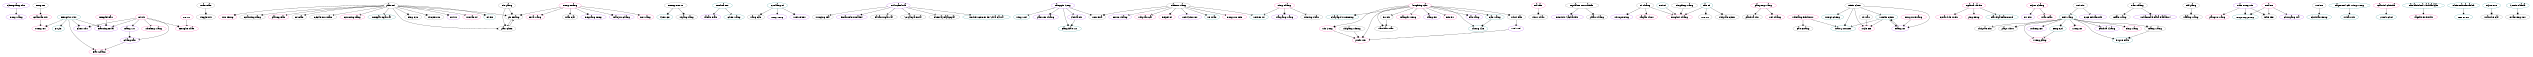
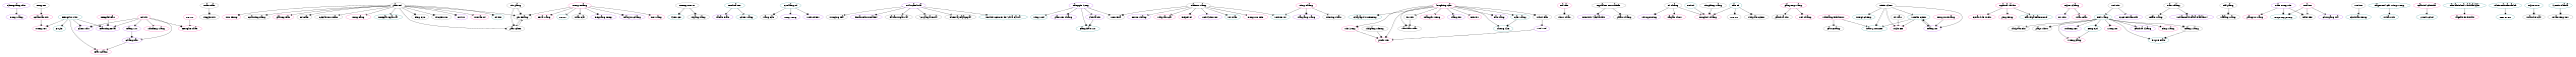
  strict digraph {
    node [color=gray40]
    edge [arrowhead=box]
    "Chenguang Zhu" [color=purple]
    "Dong Wang" [color=purple]
    "Hengshu Zhu" [color=teal]
    "Chen Zhu" [color=purple]
    "Baoxing Huai" [color=purple]
    "Biao Chang" [color=deeppink]
    "Bo Jin" [color=teal]
    "Meng Qu" [color=deeppink]
    "Yuan Tian"
    "Xingjie Liu"
    "Jialong Han" [color=deeppink]
    "Jian Pei"
    "Qi Qian"
    "Jin Huang"
    "Cécile Low-Kam"
-   "Guoming Tang" [color=deeppink]
+   "Guoming Tang" [color=deeppink label="Tong Tang"]
    "Deepak Agarwal" [color=teal]
    "Jian Chen"
    "Ting Guo"
    "Yi-Chen Lo"
    "Kui Yu" [color=purple]
    "Yuxuan Li" [color=deeppink]
    "Qi He" [color=teal]
    "Yun Xiong" [color=deeppink]
    "Guanting Tang"
    "Shen Ge" [color=teal]
    "Leong Hou U"
    "Yiyang Yang"
    "Yunhua Hu" [color=teal]
    "Yanan Qian" [color=purple]
    "Chen Wang" [color=teal]
    "Guoliang Li" [color=teal]
    "Yang Cao"
    "Yong Zeng" [color=purple]
    "Weiwei Hu" [color=purple]
    "Erik Cambria" [color=purple]
    "Yunqing Xia"
    "Emanuele Lunadei" [color=purple]
    "Basant Agarwal"
    "Soujanya Poria"
    "Dheeraj Rajagopal"
    "Andrés Gómez de Silva Garza" [color=teal]
    "Yangqiu Song" [color=purple]
    "Ying Wei" [color=teal]
    "Wen Hua"
    "Jianwen Zhang" [color=purple]
    "Fangzhao Wu" [color=teal]
    "Shixia Liu" [color=purple]
    "longbing Cao" [color=deeppink]
    "Chayapol Moemeng" [color=teal]
    "Junfu Yin" [color=deeppink]
    "Xuhui Fan"
    "Yin Song" [color=deeppink]
    "Yanshan Xiao"
    "Xiangfu Meng" [color=deeppink]
    "Liang Hu" [color=purple]
    "Bin Fu" [color=deeppink]
    "Can Wang" [color=teal]
    "Tao Yang" [color=purple]
    "Zhong She" [color=teal]
    "Bo Liu"
    "Wei Wei" [color=purple]
    "Ying Zhang" [color=deeppink]
    "Weiren Yu" [color=teal]
    "Xiaoyang Wang" [color=purple]
    "Liming Zhan"
    "Haixun Wang"
    "Kezun Zhang" [color=purple]
    "Zhiyuan Cai" [color=deeppink]
    "Peipei Li" [color=deeppink]
    "Wei-Shinn Ku" [color=purple]
    "Ye Yuan" [color=teal]
    "Dongwoo Kim" [color=deeppink]
    "Heng Huang" [color=deeppink]
    "Deguang Kong" [color=purple]
    "Xiaojun Chang" [color=purple]
    "De Wang" [color=deeppink]
    "Hua Wang" [color=deeppink]
+   "Le Lu" [color=teal]
    "Xiao Cai"
    "Da Yan" [color=deeppink]
    "Zhou Zhao"
    "Qi Liu" [color=deeppink]
    "Chang Tan" [color=purple]
    "Hongke Zhao" [color=deeppink]
    "Zhefeng Wang" [color=deeppink]
    "Xiang Wu" [color=purple]
    "Dimitris Sacharidis" [color=purple]
    "Kyriakos Mouratidis"
    "Jilian Zhang"
    "Zhuoye Ding" [color=purple]
    "Qi Zhang"
    "Longhui Zhang" [color=deeppink]
    "Yaqian Zhou" [color=deeppink]
    "Jianyong Wang" [color=deeppink]
    "Jianhua Yin"
    "Wei Zhang" [color=deeppink]
    "Zhixiang Eddie Xu" [color=deeppink]
    "Gao Huang"
    "Matt J. Kusner" [color=teal]
    "Aparna Varde" [color=deeppink]
    "Gerard de Melo" [color=deeppink]
    "Jing Peng" [color=deeppink]
    "Klavdiya Hammond" [color=teal]
    "Zhigang Zheng"
    "Yujie He" [color=deeppink]
    "Yi Mao"
    "Tao Li" [color=teal]
    "Yun Lu"
    "Zhiyuan Chen"
    "Tengfei Bao" [color=deeppink]
    "Lijun Chang" [color=deeppink]
    "Lu Qin" [color=purple]
    "Miao Qiao" [color=deeppink]
    "Yixin Chen"
    "Wenlin Chen" [color=teal]
    "Qiang Lu" [color=purple]
    "Xueqi Cheng" [color=teal]
    "Fei Wang" [color=teal]
    "Zhiyuan Lin"
    "Jiayu Zhou"
    "Peng Cui" [color=teal]
    "Yuheng Hu" [color=purple]
    "Buyue Qian" [color=teal]
    n125 [color=deeppink label="Wong Lu"]
    "Meng Jiang" [color=deeppink]
    "Fanhua Shang" [color=purple]
    "Ting Wang" [color=deeppink]
    "Xiang Wang"
    "Dan Zhang"
    "Qifan Wang"
    "Mohammad Taha Bahadori" [color=purple]
    "Lili Jiang"
    "Yafang Wang"
    "Lei Li" [color=teal]
    "Man Lung Yiu" [color=purple]
    "Jianguo Wang" [color=deeppink]
    "Hoyoung Jeung" [color=teal]
    "Xike Xie"
    "Chuitian Rong" [color=teal]
    "Wei Lu"
    "Raymond Chi Wing Wong" [color=teal]
    "Yubao Liu" [color=teal]
    "Dingding Wang"
    "Wei Liu"
    "Goce Ristanoski" [color=purple]
    "Guannan Liu" [color=deeppink]
    "Tong Xu"
    "Bin Jiang"
    "Hua Lu" [color=deeppink]
    "Chunyang Ma" [color=purple]
    "Gabriel Ghinita" [color=deeppink]
    "Sunoh Choi" [color=teal]
    "Ramakrishna Varadarajan" [color=teal]
    "Vagelis Hristidis" [color=deeppink]
    "Oktie Hassanzadeh" [color=teal]
    "Ken Q. Pu" [color=teal]
    "Le Wu" [color=deeppink]
    "Dijun Luo" [color=teal]
    "Yuanzhe Cai"
    "Sumit Bhatia" [color=teal]
    "Quanzeng You"
    "Ruoyun Huang" [color=deeppink]
    "Chenguang Zhu" -> "Dong Wang" [arrowhead=dot]
    "Hengshu Zhu" -> "Chen Zhu"
    "Hengshu Zhu" -> "Baoxing Huai"
    "Hengshu Zhu" -> "Biao Chang" [arrowhead=dot]
    "Hengshu Zhu" -> "Bo Jin" [arrowhead=dot]
    "Hengshu Zhu" -> "Meng Qu"
    "Yuan Tian" -> "Xingjie Liu"
    "Jian Pei" -> "Jialong Han" [arrowhead=tee]
    "Jian Pei" -> "Qi Qian" [arrowhead=dot]
    "Jian Pei" -> "Jin Huang" [arrowhead=dot]
    "Jian Pei" -> "Cécile Low-Kam" [arrowhead=tee]
    "Jian Pei" -> "Guoming Tang" [arrowhead=tee]
    "Jian Pei" -> "Deepak Agarwal" [arrowhead=tee]
    "Jian Pei" -> "Jian Chen" [arrowhead=dot]
    "Jian Pei" -> "Ting Guo"
    "Jian Pei" -> "Yi-Chen Lo"
    "Jian Pei" -> "Kui Yu"
    "Jian Pei" -> "Yuxuan Li" [arrowhead=tee]
    "Jian Pei" -> "Qi He"
    "Jian Pei" -> "Yun Xiong"
    "Jian Pei" -> "Guanting Tang" [arrowhead=dot]
    "Jin Huang" -> "Jian Chen" [arrowhead=tee]
    "Jian Chen" -> "Jin Huang" [arrowhead=tee]
    "Leong Hou U" -> "Shen Ge"
    "Leong Hou U" -> "Yiyang Yang"
    "Yunhua Hu" -> "Yanan Qian" [arrowhead=dot]
    "Yunhua Hu" -> "Chen Wang" [arrowhead=tee]
    "Guoliang Li" -> "Yang Cao"
    "Guoliang Li" -> "Yong Zeng" [arrowhead=dot]
    "Guoliang Li" -> "Weiwei Hu"
    "Erik Cambria" -> "Yunqing Xia" [arrowhead=tee]
    "Erik Cambria" -> "Emanuele Lunadei" [arrowhead=dot]
    "Erik Cambria" -> "Basant Agarwal" [arrowhead=tee]
    "Erik Cambria" -> "Soujanya Poria" [arrowhead=dot]
    "Erik Cambria" -> "Dheeraj Rajagopal" [arrowhead=tee]
    "Erik Cambria" -> "Andrés Gómez de Silva Garza" [arrowhead=dot]
    "Yangqiu Song" -> "Ying Wei" [arrowhead=tee]
    "Yangqiu Song" -> "Wen Hua" [arrowhead=dot]
    "Yangqiu Song" -> "Jianwen Zhang"
    "Yangqiu Song" -> "Fangzhao Wu"
    "Yangqiu Song" -> "Shixia Liu" [arrowhead=tee]
    "Shixia Liu" -> "Fangzhao Wu"
    "longbing Cao" -> "Chayapol Moemeng"
    "longbing Cao" -> "Junfu Yin"
    "longbing Cao" -> "Xuhui Fan"
    "longbing Cao" -> "Yin Song"
    "longbing Cao" -> "Yanshan Xiao"
    "longbing Cao" -> "Xiangfu Meng" [arrowhead=tee]
    "longbing Cao" -> "Liang Hu" [arrowhead=dot]
    "longbing Cao" -> "Bin Fu" [arrowhead=tee]
    "longbing Cao" -> "Can Wang" [arrowhead=dot]
    "longbing Cao" -> "Tao Yang"
    "longbing Cao" -> "Zhong She" [arrowhead=dot]
    "longbing Cao" -> "Bo Liu" [arrowhead=tee]
    "Xuhui Fan" -> "Wei Wei" [arrowhead=dot]
    "Yin Song" -> "Junfu Yin" [arrowhead=dot]
    "Can Wang" -> "Zhong She"
    "Bo Liu" -> "Yanshan Xiao" [arrowhead=dot]
    "Wei Wei" -> "Junfu Yin" [arrowhead=tee]
    "Ying Zhang" -> "Weiren Yu" [arrowhead=tee]
    "Ying Zhang" -> "Xiaoyang Wang"
    "Ying Zhang" -> "Liming Zhan" [arrowhead=tee]
    "Haixun Wang" -> "Wen Hua"
    "Haixun Wang" -> "Weiren Yu" [arrowhead=tee]
    "Haixun Wang" -> "Kezun Zhang" [arrowhead=tee]
    "Haixun Wang" -> "Zhiyuan Cai" [arrowhead=tee]
    "Haixun Wang" -> "Peipei Li"
    "Haixun Wang" -> "Wei-Shinn Ku" [arrowhead=dot]
    "Haixun Wang" -> "Ye Yuan" [arrowhead=dot]
    "Haixun Wang" -> "Dongwoo Kim" [arrowhead=tee]
    "Heng Huang" -> "Jin Huang"
    "Heng Huang" -> "Deguang Kong"
    "Heng Huang" -> "Xiaojun Chang"
    "Heng Huang" -> "De Wang" [arrowhead=dot]
    "Heng Huang" -> "Hua Wang" [arrowhead=dot]
+   "Heng Huang" -> "Le Lu" [arrowhead=tee]
    "Heng Huang" -> "Xiao Cai" [arrowhead=dot]
    "Da Yan" -> "Zhou Zhao"
    "Qi Liu" -> "Chen Zhu"
    "Qi Liu" -> "Baoxing Huai" [arrowhead=tee]
    "Qi Liu" -> "Chang Tan" [arrowhead=tee]
    "Qi Liu" -> "Hongke Zhao"
    "Qi Liu" -> "Zhefeng Wang" [arrowhead=tee]
    "Qi Liu" -> "Xiang Wu" [arrowhead=dot]
    "Chang Tan" -> "Biao Chang" [arrowhead=tee]
    "Xiang Wu" -> "Chang Tan"
    "Kyriakos Mouratidis" -> "Dimitris Sacharidis"
    "Kyriakos Mouratidis" -> "Jilian Zhang"
    "Qi Zhang" -> "Zhuoye Ding"
    "Qi Zhang" -> "Longhui Zhang" [arrowhead=tee]
    "Qi Zhang" -> "Yaqian Zhou" [arrowhead=dot]
    "Jianyong Wang" -> "Jianhua Yin" [arrowhead=dot]
    "Jianyong Wang" -> "Wei Zhang"
    "Zhixiang Eddie Xu" -> "Gao Huang" [arrowhead=dot]
    "Zhixiang Eddie Xu" -> "Matt J. Kusner" [arrowhead=tee]
    "Aparna Varde" -> "Gerard de Melo" [arrowhead=dot]
    "Aparna Varde" -> "Jing Peng" [arrowhead=dot]
    "Aparna Varde" -> "Klavdiya Hammond" [arrowhead=tee]
    "Zhigang Zheng" -> "Junfu Yin"
    "Yi Mao" -> "Yujie He" [arrowhead=tee]
    "Tao Li" -> "Longhui Zhang" [arrowhead=dot]
    "Tao Li" -> "Yun Lu"
    "Tao Li" -> "Zhiyuan Chen"
    "Tengfei Bao" -> "Baoxing Huai"
    "Lijun Chang" -> "Lu Qin" [arrowhead=dot]
    "Lijun Chang" -> "Miao Qiao" [arrowhead=tee]
    "Yixin Chen" -> "Matt J. Kusner"
    "Yixin Chen" -> "Yujie He" [arrowhead=dot]
    "Yixin Chen" -> "Wenlin Chen" [arrowhead=tee]
    "Yixin Chen" -> "Qiang Lu" [arrowhead=dot]
    "Yixin Chen" -> "Xueqi Cheng" [arrowhead=dot]
    "Wenlin Chen" -> "Matt J. Kusner" [arrowhead=tee]
    "Wenlin Chen" -> "Yujie He" [arrowhead=dot]
    "Wenlin Chen" -> "Qiang Lu"
    "Qiang Lu" -> "Wenlin Chen"
    "Fei Wang" -> "Zhiyuan Lin" [arrowhead=tee]
    "Fei Wang" -> "Jiayu Zhou"
    "Fei Wang" -> "Peng Cui"
    "Fei Wang" -> "Yuheng Hu" [arrowhead=dot]
    "Fei Wang" -> "Buyue Qian" [arrowhead=dot]
    "Fei Wang" -> n125
    "Fei Wang" -> "Meng Jiang" [arrowhead=tee]
    "Fei Wang" -> "Fanhua Shang" [arrowhead=tee]
    "Fei Wang" -> "Ting Wang" [arrowhead=dot]
    "Fei Wang" -> "Xiang Wang"
    "Peng Cui" -> "Meng Jiang" [arrowhead=tee]
    "Xiang Wang" -> "Buyue Qian"
    "Dan Zhang" -> "Qifan Wang" [arrowhead=dot]
    "Dan Zhang" -> "Mohammad Taha Bahadori"
    "Lili Jiang" -> "Yafang Wang"
    "Lei Li" -> "Longhui Zhang" [arrowhead=dot]
    "Man Lung Yiu" -> "Jianguo Wang" [arrowhead=dot]
    "Man Lung Yiu" -> "Hoyoung Jeung"
    "Man Lung Yiu" -> "Xike Xie"
    "Wei Lu" -> "Chuitian Rong" [arrowhead=dot]
    "Raymond Chi Wing Wong" -> "Yubao Liu" [arrowhead=dot]
    "Dingding Wang" -> "Longhui Zhang"
    "Wei Liu" -> "Fei Wang" [arrowhead=tee]
    "Wei Liu" -> "Goce Ristanoski" [arrowhead=tee]
    "Guannan Liu" -> "Meng Qu" [arrowhead=dot]
    "Tong Xu" -> "Guannan Liu" [arrowhead=dot]
    "Bin Jiang" -> "Jin Huang"
    "Bin Jiang" -> "Jian Chen"
    "Hua Lu" -> "Hoyoung Jeung"
    "Hua Lu" -> "Xike Xie" [arrowhead=tee]
    "Hua Lu" -> "Chunyang Ma" [arrowhead=tee]
    "Gabriel Ghinita" -> "Sunoh Choi" [arrowhead=dot]
    "Ramakrishna Varadarajan" -> "Vagelis Hristidis" [arrowhead=dot]
    "Oktie Hassanzadeh" -> "Ken Q. Pu" [arrowhead=dot]
    "Le Wu" -> "Hongke Zhao" [arrowhead=tee]
    "Dijun Luo" -> "Yuanzhe Cai"
    "Sumit Bhatia" -> "Quanzeng You"
    "Ruoyun Huang" -> "Qiang Lu" [arrowhead=dot]
  }
